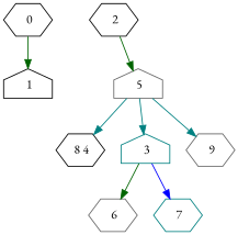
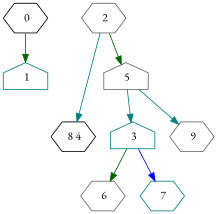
  digraph {
    fontname="EB Garamond"
    node [color=black fontname="EB Garamond" shape=hexagon]
    edge [color=darkgreen fontname="EB Garamond"]
-   " 1" [shape=house]
+   " 1" [color=teal shape=house]
    " 0"
    " 5" [color=gray40 shape=house]
-   " 2"
+   " 2" [color=gray40]
    " 8 4"
    " 3" [color=teal shape=house]
    " 6" [color=gray40]
    " 7" [color=teal]
    " 9" [color=gray40]
    " 0" -> " 1"
    " 5" -> " 3" [color=teal]
    " 5" -> " 9" [color=teal]
    " 2" -> " 5"
-   " 5" -> " 8 4" [color=teal]
+   " 2" -> " 8 4" [color=teal]
    " 3" -> " 6"
    " 3" -> " 7" [color=blue]
  }
